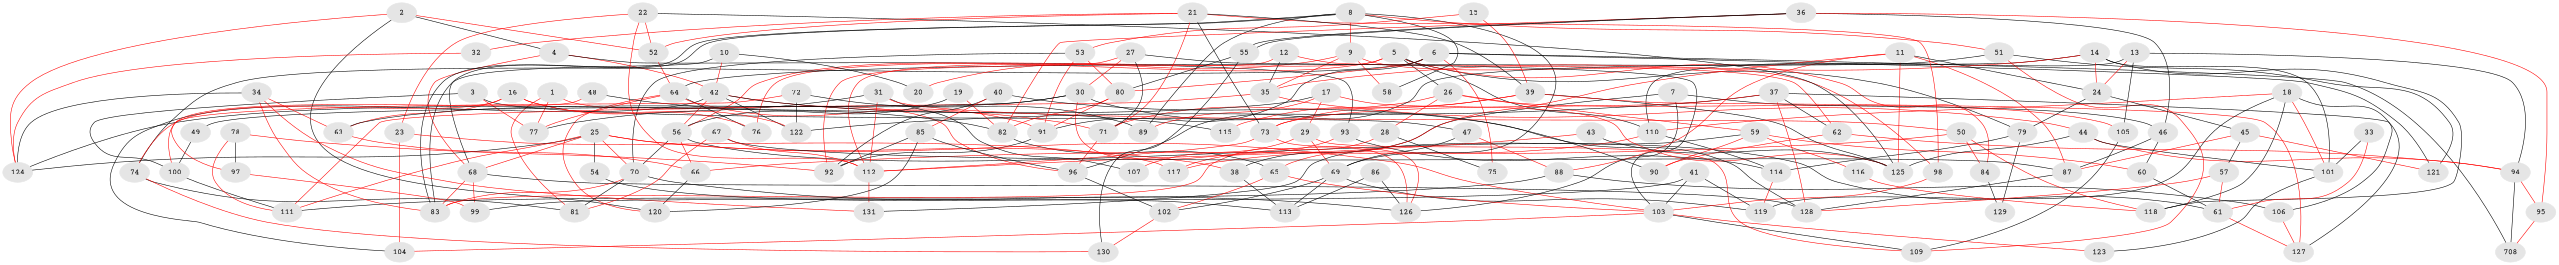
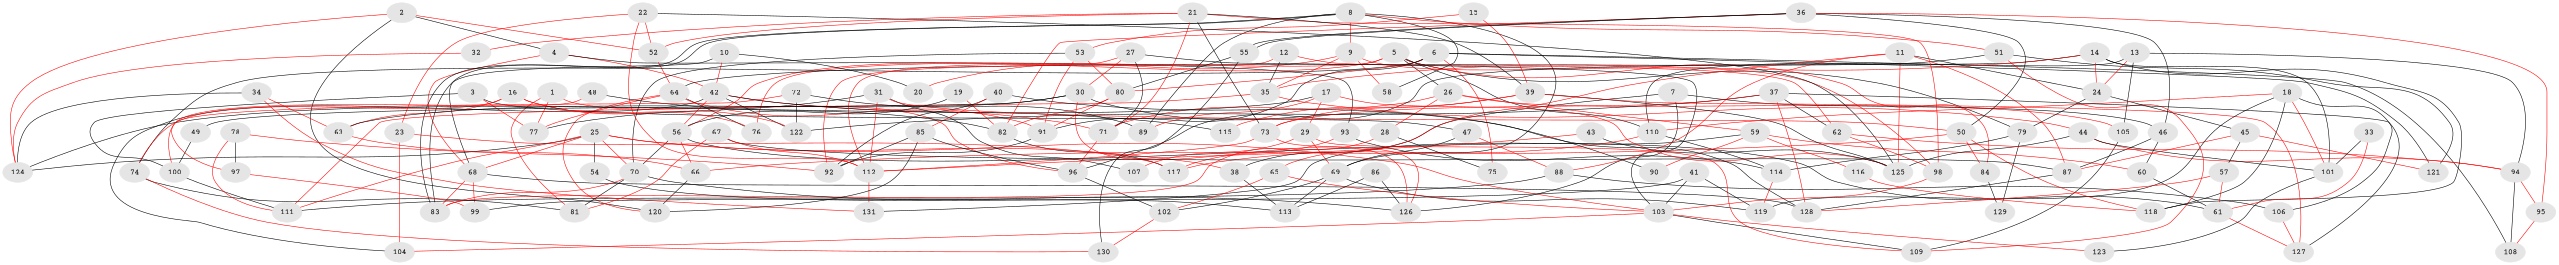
  graph {
    fontname="Courier Prime"
    node [color=gray90 fontname="Courier Prime" style=filled]
    edge [color=red fontname="Courier Prime"]
    1
    77
    81
    96
    102
    2
    4
    52
    120
    124
    42
    68
    93
    64
    3
    47
    100
    69
    88
    111
    56
    122
    71
    104
    115
    83
    128
    99
    117
    114
    5
    26
    76
    79
    84
    110
    105
    28
    59
    70
    61
    66
    129
    6
    74
    75
    80
    91
-   108 [label=708]
+   108
    121
    130
    82
    92
    7
    38
    46
    126
    113
    87
    60
    8
    9
    51
    58
    89
    20
    35
    98
    109
    119
    44
    103
    10
    11
    24
    65
    125
    45
    106
    12
    62
    112
    94
    131
    13
    95
    14
    101
    118
    123
    15
    39
    53
    73
    127
    16
    63
    17
    29
    107
    18
    19
    21
    32
    22
    23
    57
    25
    54
    90
    116
    27
    30
    49
    31
    50
    33
    34
    36
    55
    37
    40
    85
    41
    43
    48
    97
    67
    72
    78
    86
    1 -- 77
    1 -- 81
    1 -- 96
    96 -- 102 [color=black]
    102 -- 130
    2 -- 4 [color=black]
    2 -- 52
    2 -- 120 [color=black]
    2 -- 124
    4 -- 42
    4 -- 68
    4 -- 93 [color=black]
    52 -- 64
    42 -- 56
    42 -- 122 [color=black]
    42 -- 71
    42 -- 104 [color=black]
    42 -- 115 [color=black]
    68 -- 83
    68 -- 128 [color=black]
    68 -- 99
    93 -- 117
    93 -- 114 [color=black]
    64 -- 77
    64 -- 120
    64 -- 76 [color=black]
    64 -- 91
    3 -- 77
    3 -- 47 [color=black]
    3 -- 100 [color=black]
    47 -- 69 [color=black]
    47 -- 88
    100 -- 111 [color=black]
    69 -- 102 [color=black]
    69 -- 113 [color=black]
    69 -- 119 [color=black]
    88 -- 111 [color=black]
    88 -- 106 [color=black]
    56 -- 70 [color=black]
    56 -- 61 [color=black]
    56 -- 66
    71 -- 96
    114 -- 119
    5 -- 56
    5 -- 26 [color=black]
    5 -- 76
    5 -- 79 [color=black]
    5 -- 84
    5 -- 110 [color=black]
    26 -- 71
    26 -- 105
    26 -- 28
    26 -- 59
    79 -- 114 [color=black]
    79 -- 129 [color=black]
    84 -- 129 [color=black]
    110 -- 117
    110 -- 114 [color=black]
    105 -- 109 [color=black]
    28 -- 83
    28 -- 75 [color=black]
    59 -- 60
    59 -- 131 [color=black]
    59 -- 90
    59 -- 116
    70 -- 81 [color=black]
    70 -- 83
    70 -- 126 [color=black]
    61 -- 127
    66 -- 120 [color=black]
    6 -- 74 [color=black]
    6 -- 75
    6 -- 80
    6 -- 91 [color=black]
    6 -- 108 [color=black]
    6 -- 121 [color=black]
    74 -- 81 [color=black]
    74 -- 130
    80 -- 91
    80 -- 82
    91 -- 92 [color=black]
-   82 -- 65 [color=black]
+   82 -- 117 [color=black]
    7 -- 38 [color=black]
    7 -- 46 [color=black]
    7 -- 126 [color=black]
    38 -- 113 [color=black]
    46 -- 87 [color=black]
    46 -- 60 [color=black]
    87 -- 128 [color=black]
    60 -- 61 [color=black]
    8 -- 69 [color=black]
    8 -- 83 [color=black]
    8 -- 83 [color=black]
    8 -- 9
    8 -- 51
    8 -- 58 [color=black]
    8 -- 89 [color=black]
    9 -- 58
    9 -- 20
    9 -- 35
    9 -- 98
    51 -- 64 [color=black]
    51 -- 121 [color=black]
    51 -- 109
    35 -- 111
    35 -- 44
    98 -- 103
    44 -- 125 [color=black]
    44 -- 94
    44 -- 101 [color=black]
    103 -- 104
    103 -- 109 [color=black]
    103 -- 123
    10 -- 42
    10 -- 68 [color=black]
    10 -- 20 [color=black]
    11 -- 88
    11 -- 87
    11 -- 24 [color=black]
    11 -- 65
    11 -- 125
    24 -- 79 [color=black]
    24 -- 45 [color=black]
    65 -- 102
    65 -- 103
    45 -- 121
    45 -- 87
    45 -- 57 [color=black]
    106 -- 127
    12 -- 35 [color=black]
    12 -- 62
    12 -- 112
-   62 -- 90
+   62 -- 98
    62 -- 94
    112 -- 131
    94 -- 108 [color=black]
    94 -- 95
    13 -- 110 [color=black]
    13 -- 105 [color=black]
    13 -- 24
    13 -- 94 [color=black]
    95 -- 108
    14 -- 96 [color=black]
    14 -- 35
    14 -- 24
    14 -- 101 [color=black]
    14 -- 118 [color=black]
    101 -- 123 [color=black]
    15 -- 39
    15 -- 53
    39 -- 115
    39 -- 125 [color=black]
    39 -- 73
    39 -- 127
    53 -- 70 [color=black]
    53 -- 80
    53 -- 91
    73 -- 126
    73 -- 112
    16 -- 122
    16 -- 76
    16 -- 74
    16 -- 63
    63 -- 66
    17 -- 124 [color=black]
    17 -- 89
    17 -- 125
    17 -- 29
    29 -- 69
    29 -- 109
    29 -- 107
    18 -- 110
    18 -- 119 [color=black]
    18 -- 106 [color=black]
    18 -- 101
    18 -- 118 [color=black]
    19 -- 56 [color=black]
    19 -- 82
    21 -- 52
    21 -- 71
    21 -- 98
    21 -- 39 [color=black]
    21 -- 73 [color=black]
    21 -- 32
    32 -- 124
    22 -- 52
    22 -- 125 [color=black]
    22 -- 112
    22 -- 23
    23 -- 104
    23 -- 117
    57 -- 128
    57 -- 61
    25 -- 124 [color=black]
    25 -- 68
    25 -- 111
    25 -- 70
    25 -- 38
    25 -- 103
    25 -- 54 [color=black]
    54 -- 113 [color=black]
    116 -- 118
    27 -- 71 [color=black]
    27 -- 92
    27 -- 103 [color=black]
    27 -- 30
    30 -- 126
    30 -- 63 [color=black]
    30 -- 90 [color=black]
    30 -- 49 [color=black]
    49 -- 100 [color=black]
    31 -- 77 [color=black]
    31 -- 112
    31 -- 107 [color=black]
    31 -- 50
    50 -- 84
    50 -- 66
    50 -- 118
    33 -- 61
    33 -- 101 [color=black]
    34 -- 124 [color=black]
-   34 -- 83
    34 -- 131
    34 -- 63
    36 -- 82
    36 -- 46 [color=black]
    36 -- 95
+   36 -- 50 [color=black]
    36 -- 55 [color=black]
    36 -- 55 [color=black]
    55 -- 80 [color=black]
    55 -- 130 [color=black]
    37 -- 122 [color=black]
    37 -- 128
    37 -- 62 [color=black]
    37 -- 73
    37 -- 127 [color=black]
    40 -- 128 [color=black]
    40 -- 92 [color=black]
    40 -- 85
    85 -- 96 [color=black]
    85 -- 120 [color=black]
    85 -- 92 [color=black]
    41 -- 99 [color=black]
    41 -- 119 [color=black]
    41 -- 103 [color=black]
    43 -- 125 [color=black]
    43 -- 112
    48 -- 82 [color=black]
    48 -- 97
    97 -- 99
    67 -- 81
    67 -- 87 [color=black]
    67 -- 112
    72 -- 100
    72 -- 122 [color=black]
    72 -- 89 [color=black]
    78 -- 111
    78 -- 92
    78 -- 97 [color=black]
    86 -- 126 [color=black]
    86 -- 113 [color=black]
  }
